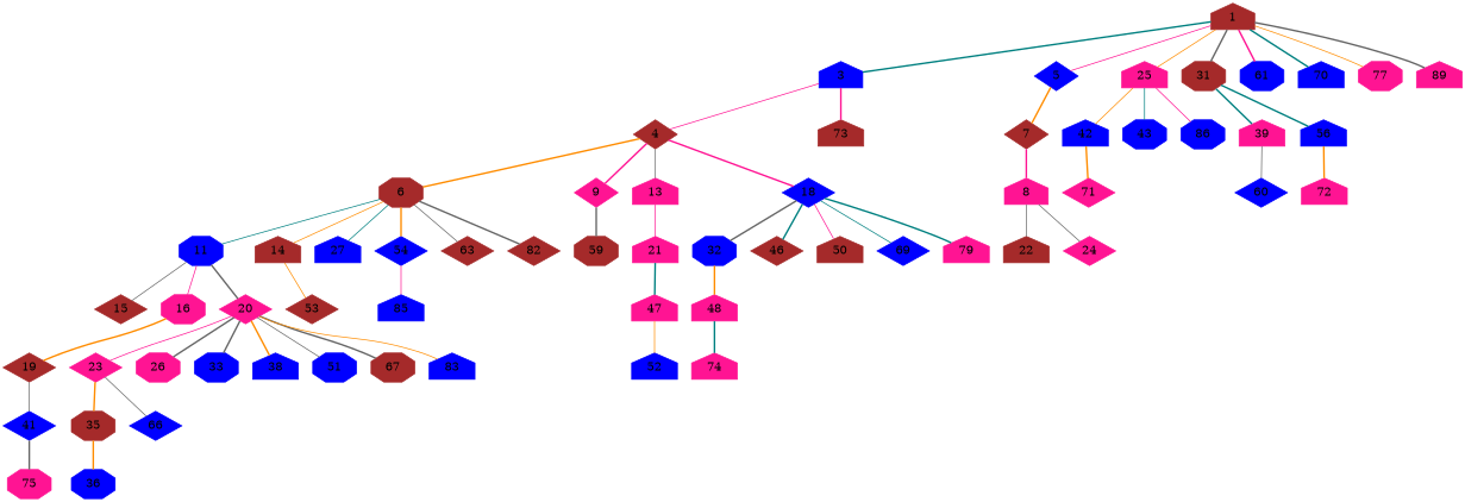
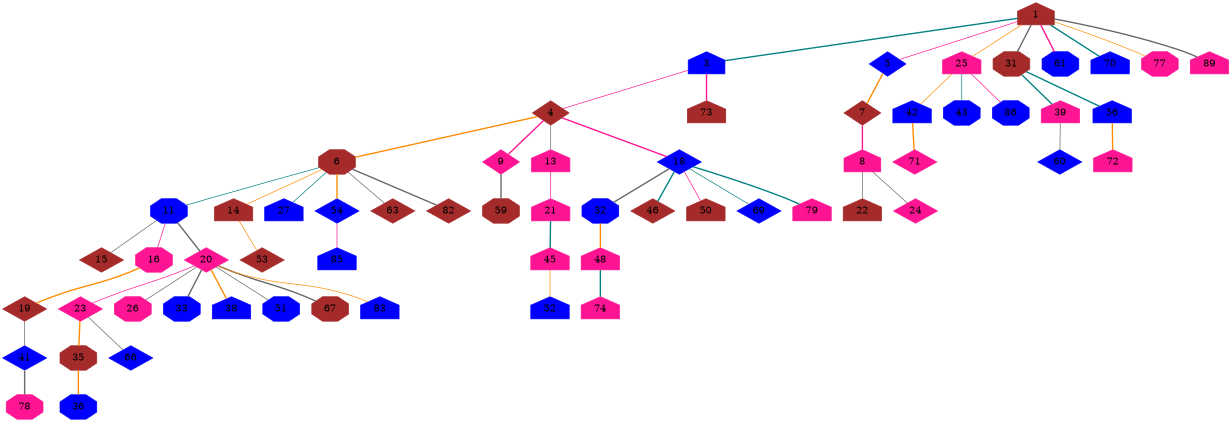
  graph {
    node [color=blue shape=house style=filled]
    edge [color=gray40 style=bold]
    1 [color=brown super="+2"]
    3 [super="+29"]
    5 [shape=diamond super="+62"]
    25 [color=deeppink super="+37"]
    31 [color=brown shape=octagon]
    61 [shape=octagon]
    70
    77 [color=deeppink shape=octagon]
    89 [color=deeppink]
    4 [color=brown shape=diamond super="+17"]
    73 [color=brown]
    7 [color=brown shape=diamond]
    42 [super="+91"]
    43 [shape=octagon]
    86 [shape=octagon super="+92"]
    39 [color=deeppink super="+55"]
    56 [super="+58"]
    6 [color=brown shape=octagon super="+10"]
    9 [color=deeppink shape=diamond super="+45"]
    13 [color=deeppink super="+30"]
    18 [shape=diamond super="+44"]
    11 [shape=octagon super="+12"]
    14 [color=brown]
    27
    54 [shape=diamond]
    63 [color=brown shape=diamond]
    82 [color=brown shape=diamond super="+84"]
    59 [color=brown shape=octagon]
    21 [color=deeppink]
    32 [shape=octagon super="+81"]
    46 [color=brown shape=diamond]
    50 [color=brown]
    69 [shape=diamond super="+76"]
    79 [color=deeppink]
    8 [color=deeppink super="+40"]
    15 [color=brown shape=diamond super="+88"]
    16 [color=deeppink shape=octagon super="+78"]
    20 [color=deeppink shape=diamond super="+28"]
    53 [color=brown shape=diamond super="+80"]
    85 [super="+90"]
    22 [color=brown]
    24 [color=deeppink shape=diamond]
    19 [color=brown shape=diamond]
    23 [color=deeppink shape=diamond]
    26 [color=deeppink shape=octagon super="+34"]
    33 [shape=octagon super="+68"]
    38
    51 [shape=octagon]
    67 [color=brown shape=octagon]
    83
-   47 [color=deeppink]
+   47 [color=deeppink label=45]
    52 [super="+65"]
    41 [shape=diamond super="+57"]
    48 [color=deeppink]
-   75 [color=deeppink shape=octagon super="+87"]
+   75 [color=deeppink shape=octagon super="+87" label=78]
    35 [color=brown shape=octagon super="+49"]
    66 [shape=diamond]
    36 [shape=octagon super="+64"]
    71 [color=deeppink shape=diamond]
    60 [shape=diamond]
    72 [color=deeppink]
    74 [color=deeppink]
    1 -- 3 [color=teal]
    1 -- 5 [color=deeppink style=solid]
    1 -- 25 [color=darkorange style=solid]
    1 -- 31
    1 -- 61 [color=deeppink]
    1 -- 70 [color=teal]
    1 -- 77 [color=darkorange style=solid]
    1 -- 89
    3 -- 4 [color=deeppink style=solid]
    3 -- 73 [color=deeppink]
    5 -- 7 [color=darkorange]
    25 -- 42 [color=darkorange style=solid]
    25 -- 43 [color=teal style=solid]
    25 -- 86 [color=deeppink style=solid]
    31 -- 39 [color=teal]
    31 -- 56 [color=teal]
    4 -- 6 [color=darkorange]
    4 -- 9 [color=deeppink]
    4 -- 13 [style=solid]
    4 -- 18 [color=deeppink]
    7 -- 8 [color=deeppink]
    42 -- 71 [color=darkorange]
    39 -- 60 [style=solid]
    56 -- 72 [color=darkorange]
    6 -- 11 [color=teal style=solid]
    6 -- 14 [color=darkorange style=solid]
    6 -- 27 [color=teal style=solid]
    6 -- 54 [color=darkorange]
    6 -- 63 [style=solid]
    6 -- 82
    9 -- 59
    13 -- 21 [color=deeppink style=solid]
    18 -- 32
    18 -- 46 [color=teal]
    18 -- 50 [color=deeppink style=solid]
    18 -- 69 [color=teal style=solid]
    18 -- 79 [color=teal]
    11 -- 15 [style=solid]
    11 -- 16 [color=deeppink style=solid]
    11 -- 20
    14 -- 53 [color=darkorange style=solid]
    54 -- 85 [color=deeppink style=solid]
    21 -- 47 [color=teal]
    32 -- 48 [color=darkorange]
    8 -- 22 [style=solid]
    8 -- 24 [style=solid]
    16 -- 19 [color=darkorange]
    20 -- 23 [color=deeppink style=solid]
-   20 -- 26
+   20 -- 26 [style=solid]
    20 -- 33
    20 -- 38 [color=darkorange]
    20 -- 51 [style=solid]
    20 -- 67
    20 -- 83 [color=darkorange style=solid]
    19 -- 41 [style=solid]
    23 -- 35 [color=darkorange]
    23 -- 66 [style=solid]
    47 -- 52 [color=darkorange style=solid]
    41 -- 75
    48 -- 74 [color=teal]
    35 -- 36 [color=darkorange]
  }
